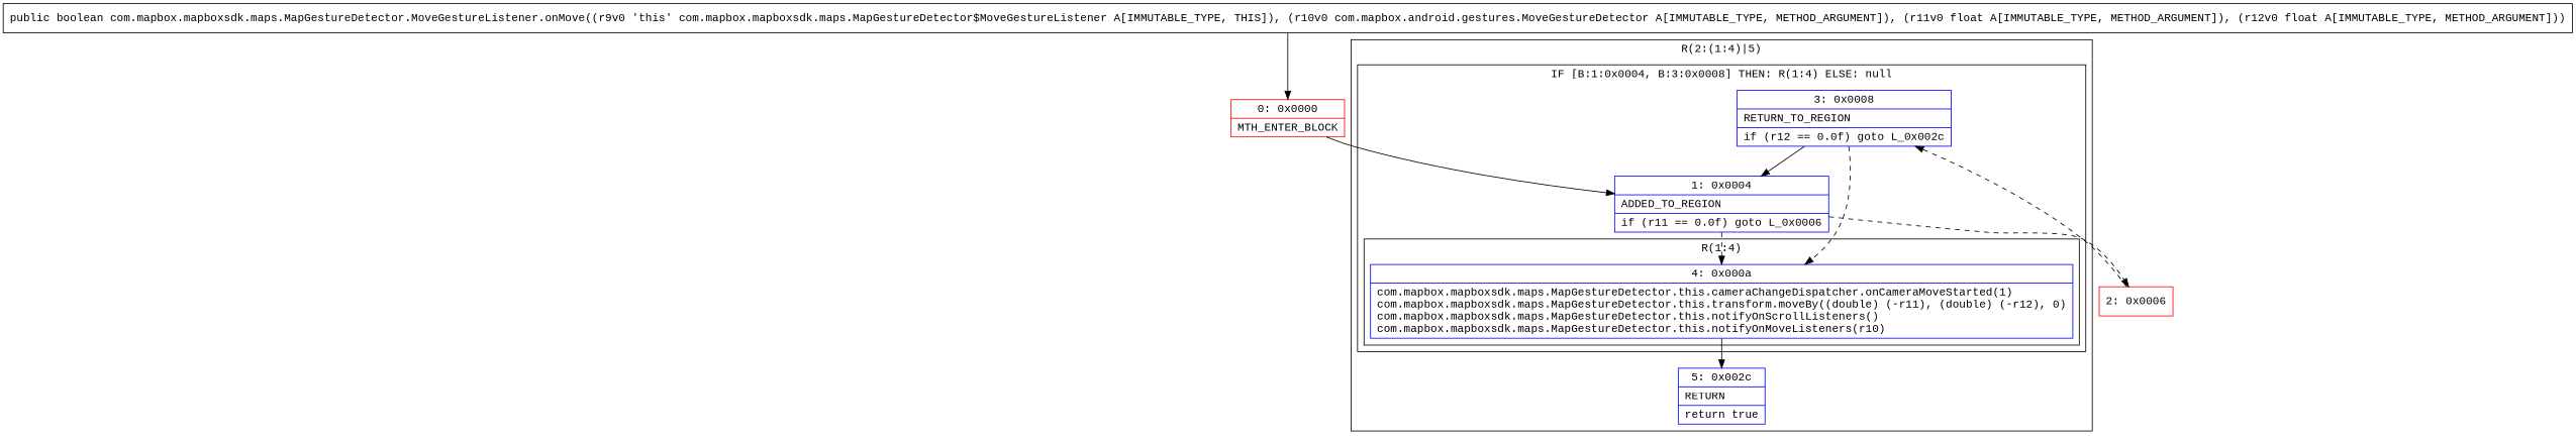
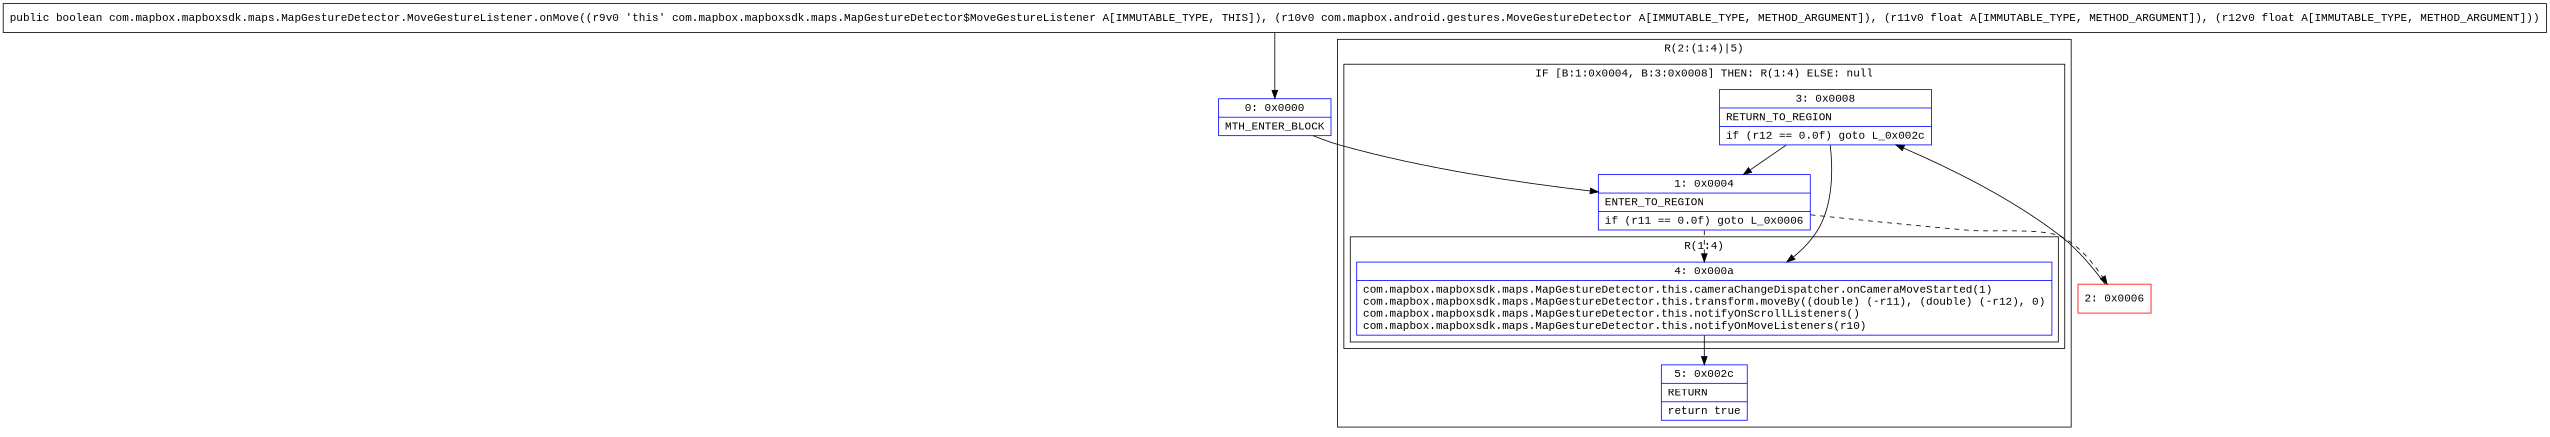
  digraph {
    fontname="Liberation Mono"
    node [color=blue fontname="Liberation Mono" shape=record]
    edge [fontname="Liberation Mono"]
    n1 [label="{4\:\ 0x000a|com.mapbox.mapboxsdk.maps.MapGestureDetector.this.cameraChangeDispatcher.onCameraMoveStarted(1)\lcom.mapbox.mapboxsdk.maps.MapGestureDetector.this.transform.moveBy((double) (\-r11), (double) (\-r12), 0)\lcom.mapbox.mapboxsdk.maps.MapGestureDetector.this.notifyOnScrollListeners()\lcom.mapbox.mapboxsdk.maps.MapGestureDetector.this.notifyOnMoveListeners(r10)\l}"]
-   n2 [label="{1\:\ 0x0004|ADDED_TO_REGION\l|if (r11 == 0.0f) goto L_0x0006\l}"]
+   n2 [label="{1\:\ 0x0004|ENTER_TO_REGION\l|if (r11 == 0.0f) goto L_0x0006\l}"]
    n3 [label="{3\:\ 0x0008|RETURN_TO_REGION\l|if (r12 == 0.0f) goto L_0x002c\l}"]
    n4 [label="{5\:\ 0x002c|RETURN\l|return true\l}"]
    n5 [color=red label="{2\:\ 0x0006}"]
-   n6 [color=red label="{0\:\ 0x0000|MTH_ENTER_BLOCK\l}"]
+   n6 [label="{0\:\ 0x0000|MTH_ENTER_BLOCK\l}"]
    n7 [label="{public boolean com.mapbox.mapboxsdk.maps.MapGestureDetector.MoveGestureListener.onMove((r9v0 'this' com.mapbox.mapboxsdk.maps.MapGestureDetector$MoveGestureListener A[IMMUTABLE_TYPE, THIS]), (r10v0 com.mapbox.android.gestures.MoveGestureDetector A[IMMUTABLE_TYPE, METHOD_ARGUMENT]), (r11v0 float A[IMMUTABLE_TYPE, METHOD_ARGUMENT]), (r12v0 float A[IMMUTABLE_TYPE, METHOD_ARGUMENT])) }" color=""]
    subgraph cluster_1 {
      label="R(2:(1:4)|5)"
      n4
      subgraph cluster_2 {
        label="IF [B:1:0x0004, B:3:0x0008] THEN: R(1:4) ELSE: null"
        n2
        n3
        subgraph cluster_3 {
          label="R(1:4)"
          n1
        }
      }
    }
    n1 -> n4
    n2 -> n1 [style=dashed]
    n2 -> n5 [style=dashed]
-   n3 -> n1 [style=dashed]
+   n3 -> n1 [style=solid]
    n3 -> n2
-   n5 -> n3 [style=dashed]
+   n5 -> n3
    n6 -> n2
    n7 -> n6
  }
